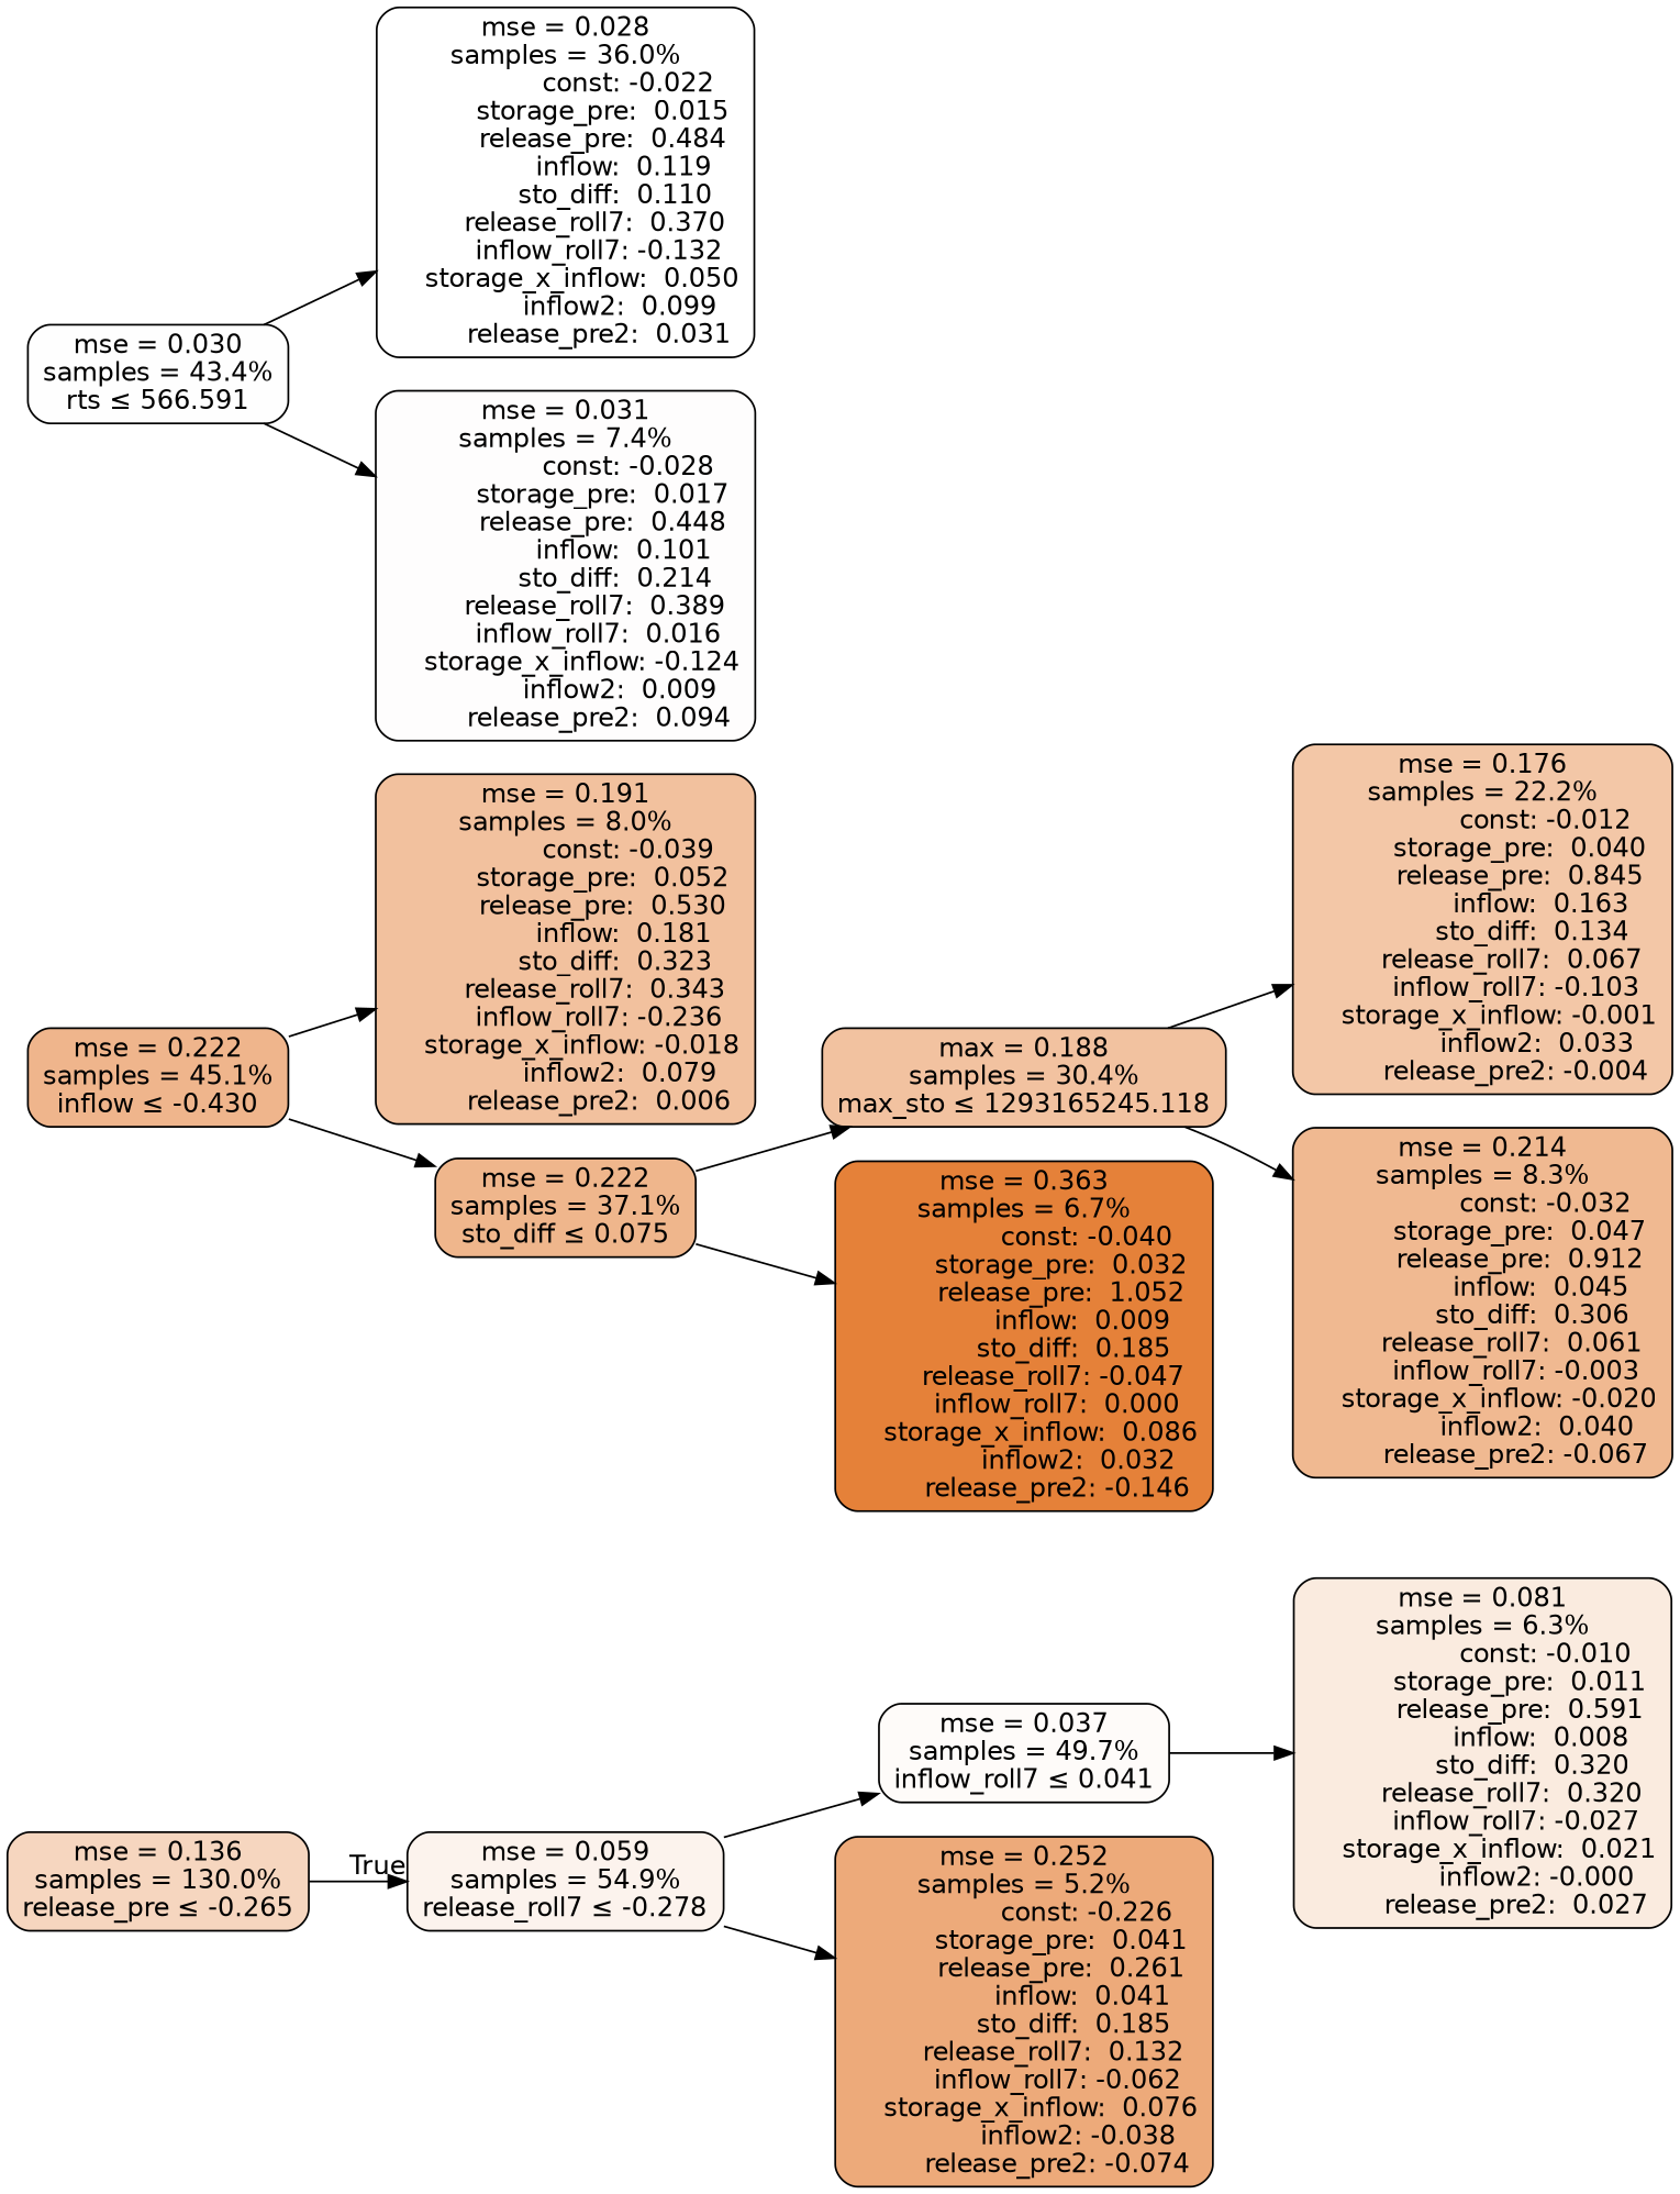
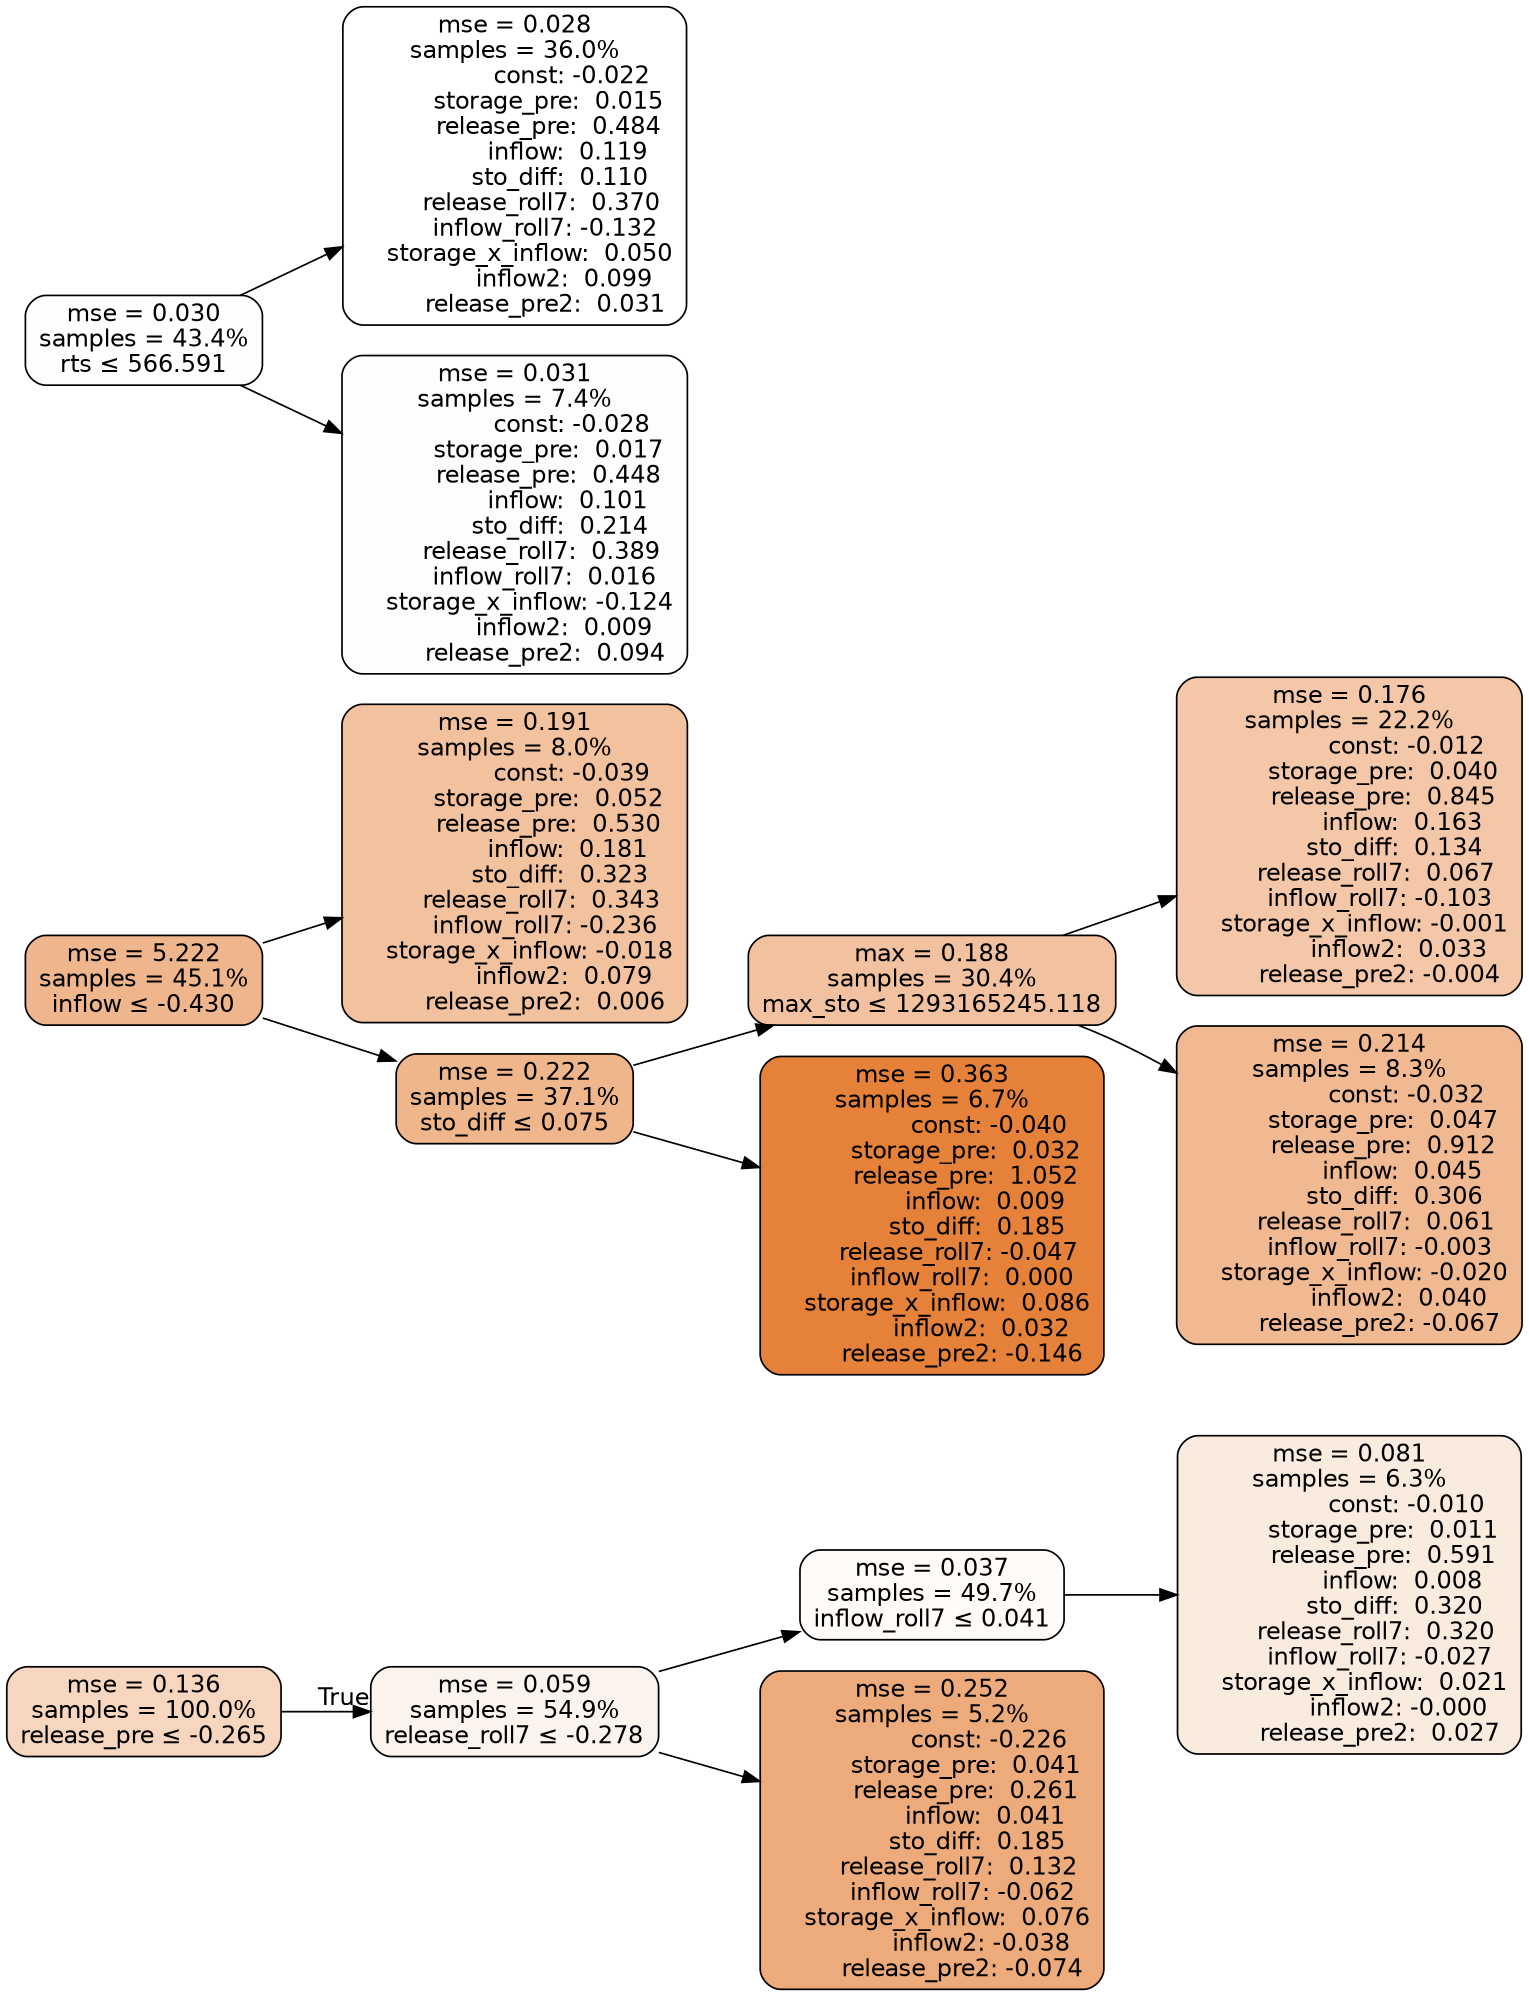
  digraph {
    rankdir=LR
    node [color=black fontname=helvetica shape=rectangle style="filled, rounded"]
    edge [fontname=helvetica]
-   n1 [fillcolor="#f6d6bf" label="mse = 0.136\nsamples = 130.0%\nrelease_pre &le; -0.265"]
+   n1 [fillcolor="#f6d6bf" label="mse = 0.136\nsamples = 100.0%\nrelease_pre &le; -0.265"]
    n2 [fillcolor="#fcf3ed" label="mse = 0.059\nsamples = 54.9%\nrelease_roll7 &le; -0.278"]
    n3 [fillcolor="#fefbf9" label="mse = 0.037\nsamples = 49.7%\ninflow_roll7 &le; 0.041"]
    n4 [fillcolor="#edaa7a" label="mse = 0.252\nsamples = 5.2%\n               const: -0.226\n         storage_pre:  0.041\n         release_pre:  0.261\n              inflow:  0.041\n            sto_diff:  0.185\n       release_roll7:  0.132\n        inflow_roll7: -0.062\n    storage_x_inflow:  0.076\n             inflow2: -0.038\n        release_pre2: -0.074"]
-   n5 [fillcolor="#efb58c" label="mse = 0.222\nsamples = 45.1%\ninflow &le; -0.430"]
+   n5 [fillcolor="#efb58c" label="mse = 5.222\nsamples = 45.1%\ninflow &le; -0.430"]
    n6 [fillcolor="#f2c19e" label="mse = 0.191\nsamples = 8.0%\n               const: -0.039\n         storage_pre:  0.052\n         release_pre:  0.530\n              inflow:  0.181\n            sto_diff:  0.323\n       release_roll7:  0.343\n        inflow_roll7: -0.236\n    storage_x_inflow: -0.018\n             inflow2:  0.079\n        release_pre2:  0.006"]
    n7 [fillcolor="#efb68c" label="mse = 0.222\nsamples = 37.1%\nsto_diff &le; 0.075"]
    n8 [fillcolor="#faebdf" label="mse = 0.081\nsamples = 6.3%\n               const: -0.010\n         storage_pre:  0.011\n         release_pre:  0.591\n              inflow:  0.008\n            sto_diff:  0.320\n       release_roll7:  0.320\n        inflow_roll7: -0.027\n    storage_x_inflow:  0.021\n             inflow2: -0.000\n        release_pre2:  0.027"]
    n9 [fillcolor="#fefefe" label="mse = 0.030\nsamples = 43.4%\nrts &le; 566.591"]
    n10 [fillcolor="#ffffff" label="mse = 0.028\nsamples = 36.0%\n               const: -0.022\n         storage_pre:  0.015\n         release_pre:  0.484\n              inflow:  0.119\n            sto_diff:  0.110\n       release_roll7:  0.370\n        inflow_roll7: -0.132\n    storage_x_inflow:  0.050\n             inflow2:  0.099\n        release_pre2:  0.031"]
    n11 [fillcolor="#fefdfd" label="mse = 0.031\nsamples = 7.4%\n               const: -0.028\n         storage_pre:  0.017\n         release_pre:  0.448\n              inflow:  0.101\n            sto_diff:  0.214\n       release_roll7:  0.389\n        inflow_roll7:  0.016\n    storage_x_inflow: -0.124\n             inflow2:  0.009\n        release_pre2:  0.094"]
    n12 [fillcolor="#f2c2a0" label="max = 0.188\nsamples = 30.4%\nmax_sto &le; 1293165245.118"]
    n13 [fillcolor="#e58139" label="mse = 0.363\nsamples = 6.7%\n               const: -0.040\n         storage_pre:  0.032\n         release_pre:  1.052\n              inflow:  0.009\n            sto_diff:  0.185\n       release_roll7: -0.047\n        inflow_roll7:  0.000\n    storage_x_inflow:  0.086\n             inflow2:  0.032\n        release_pre2: -0.146"]
    n14 [fillcolor="#f3c7a7" label="mse = 0.176\nsamples = 22.2%\n               const: -0.012\n         storage_pre:  0.040\n         release_pre:  0.845\n              inflow:  0.163\n            sto_diff:  0.134\n       release_roll7:  0.067\n        inflow_roll7: -0.103\n    storage_x_inflow: -0.001\n             inflow2:  0.033\n        release_pre2: -0.004"]
    n15 [fillcolor="#f0b991" label="mse = 0.214\nsamples = 8.3%\n               const: -0.032\n         storage_pre:  0.047\n         release_pre:  0.912\n              inflow:  0.045\n            sto_diff:  0.306\n       release_roll7:  0.061\n        inflow_roll7: -0.003\n    storage_x_inflow: -0.020\n             inflow2:  0.040\n        release_pre2: -0.067"]
    n1 -> n2 [headlabel=True labelangle=45 labeldistance=2.5]
    n2 -> n3
    n2 -> n4
    n3 -> n8
    n5 -> n6
    n5 -> n7
    n7 -> n12
    n7 -> n13
    n9 -> n10
    n9 -> n11
    n12 -> n14
    n12 -> n15
  }
